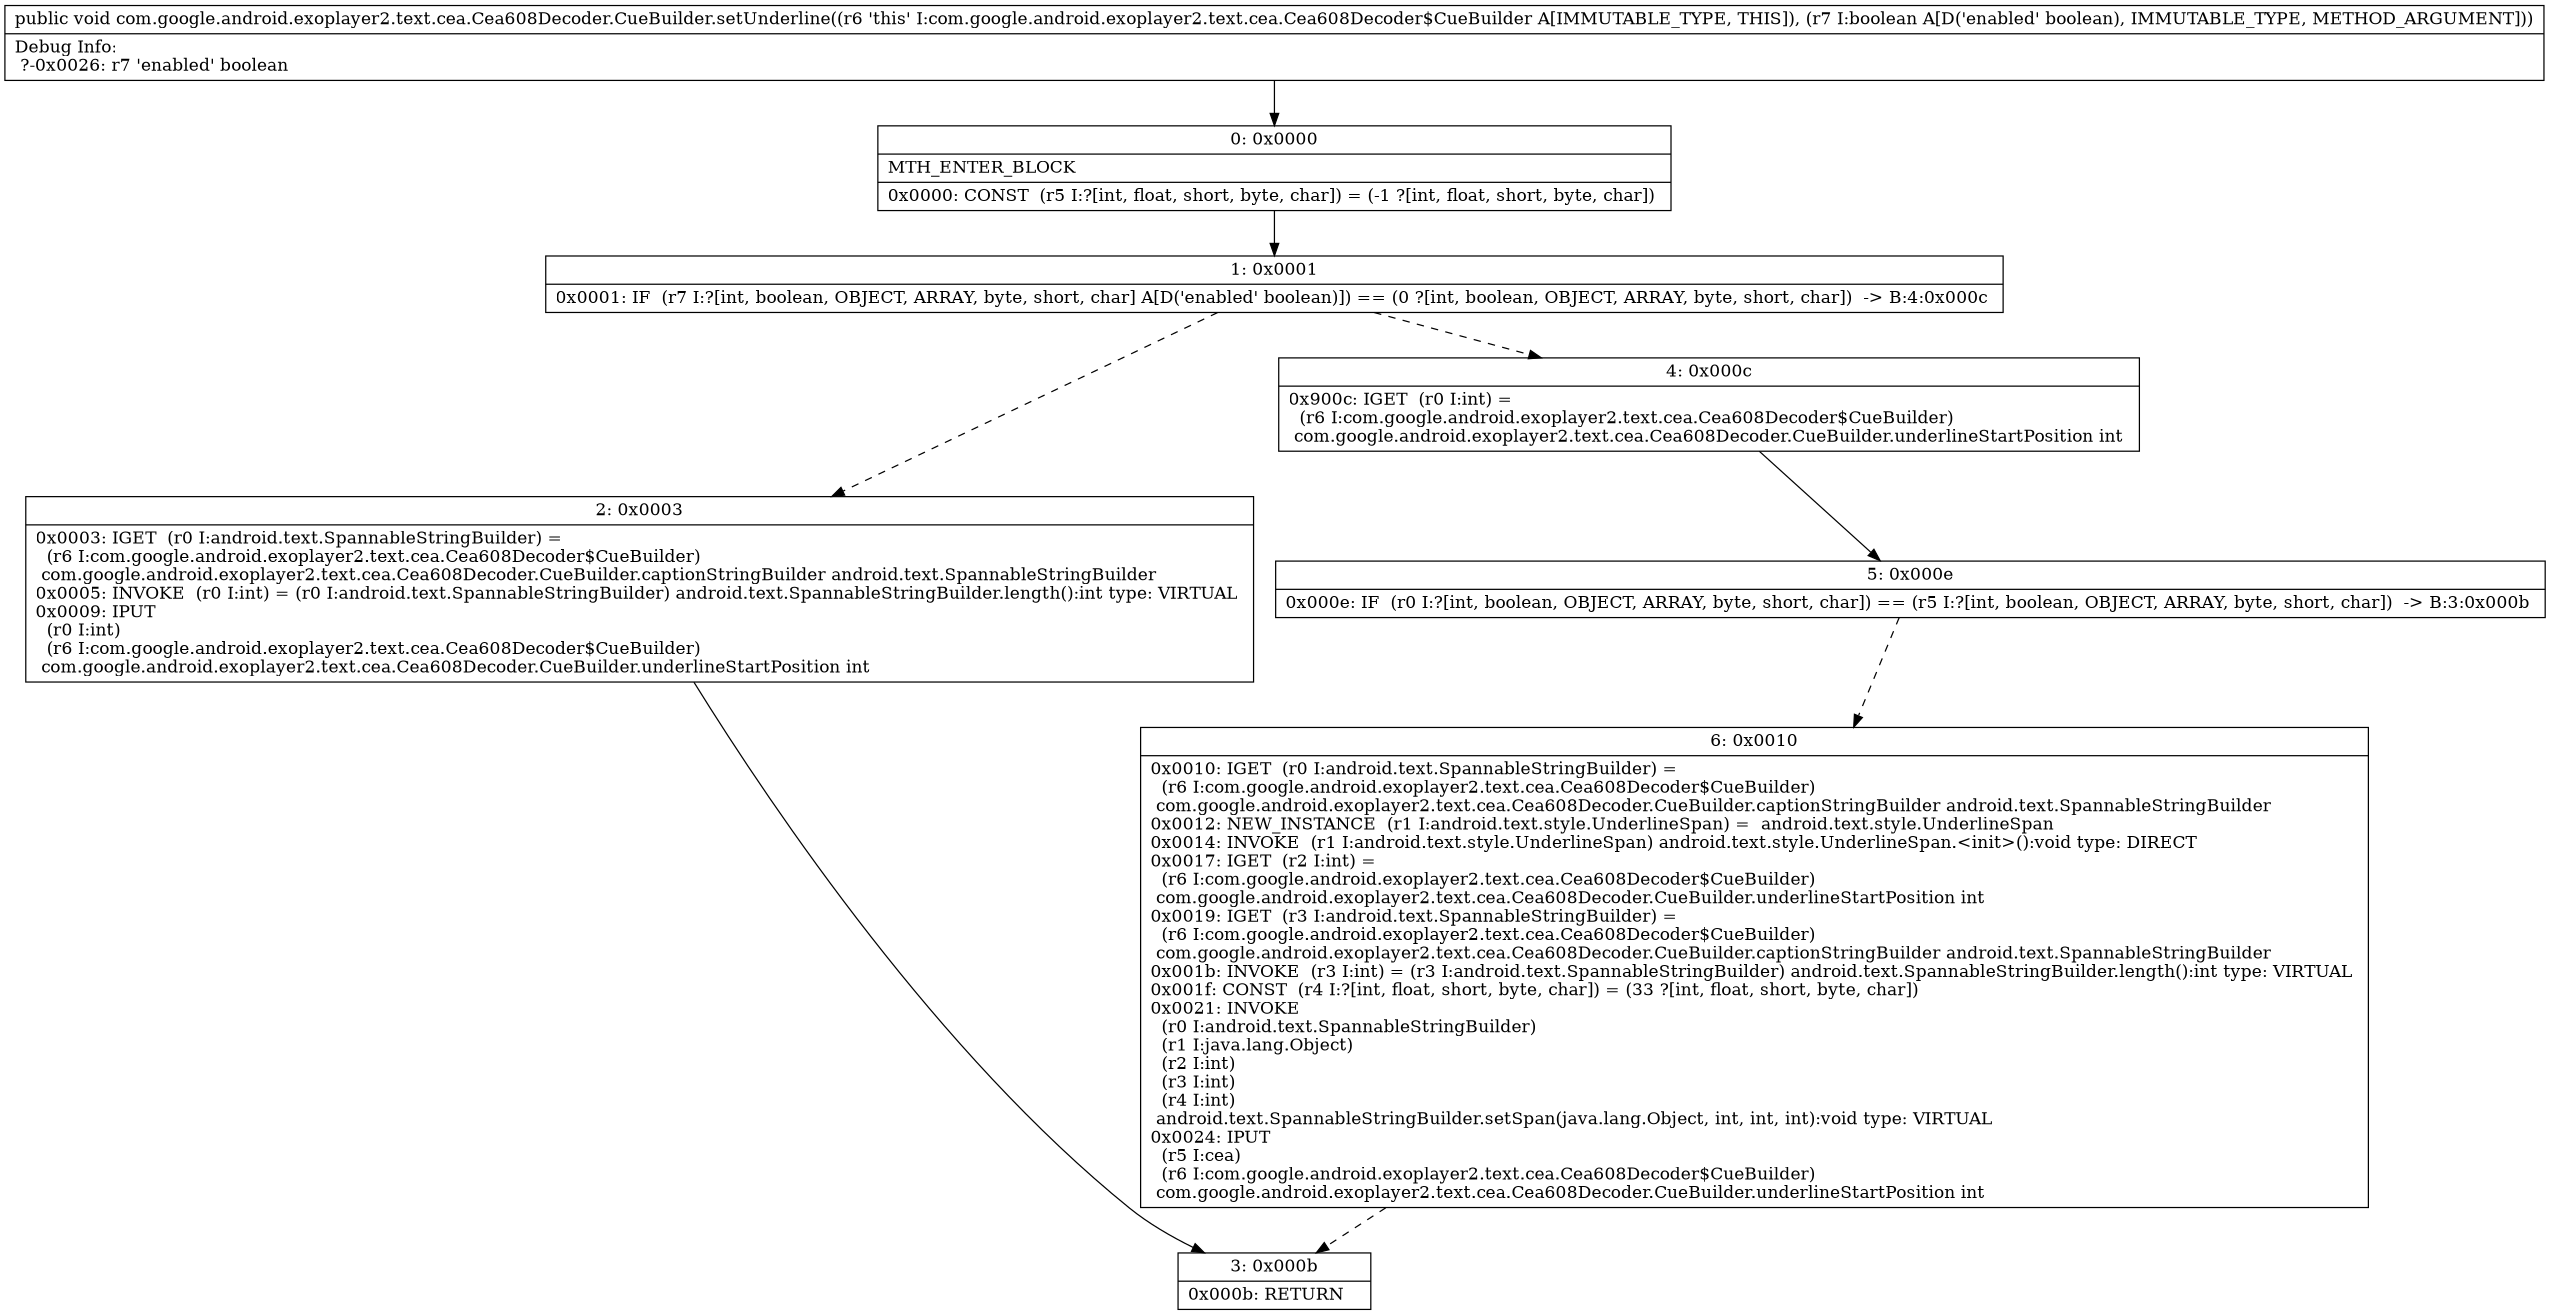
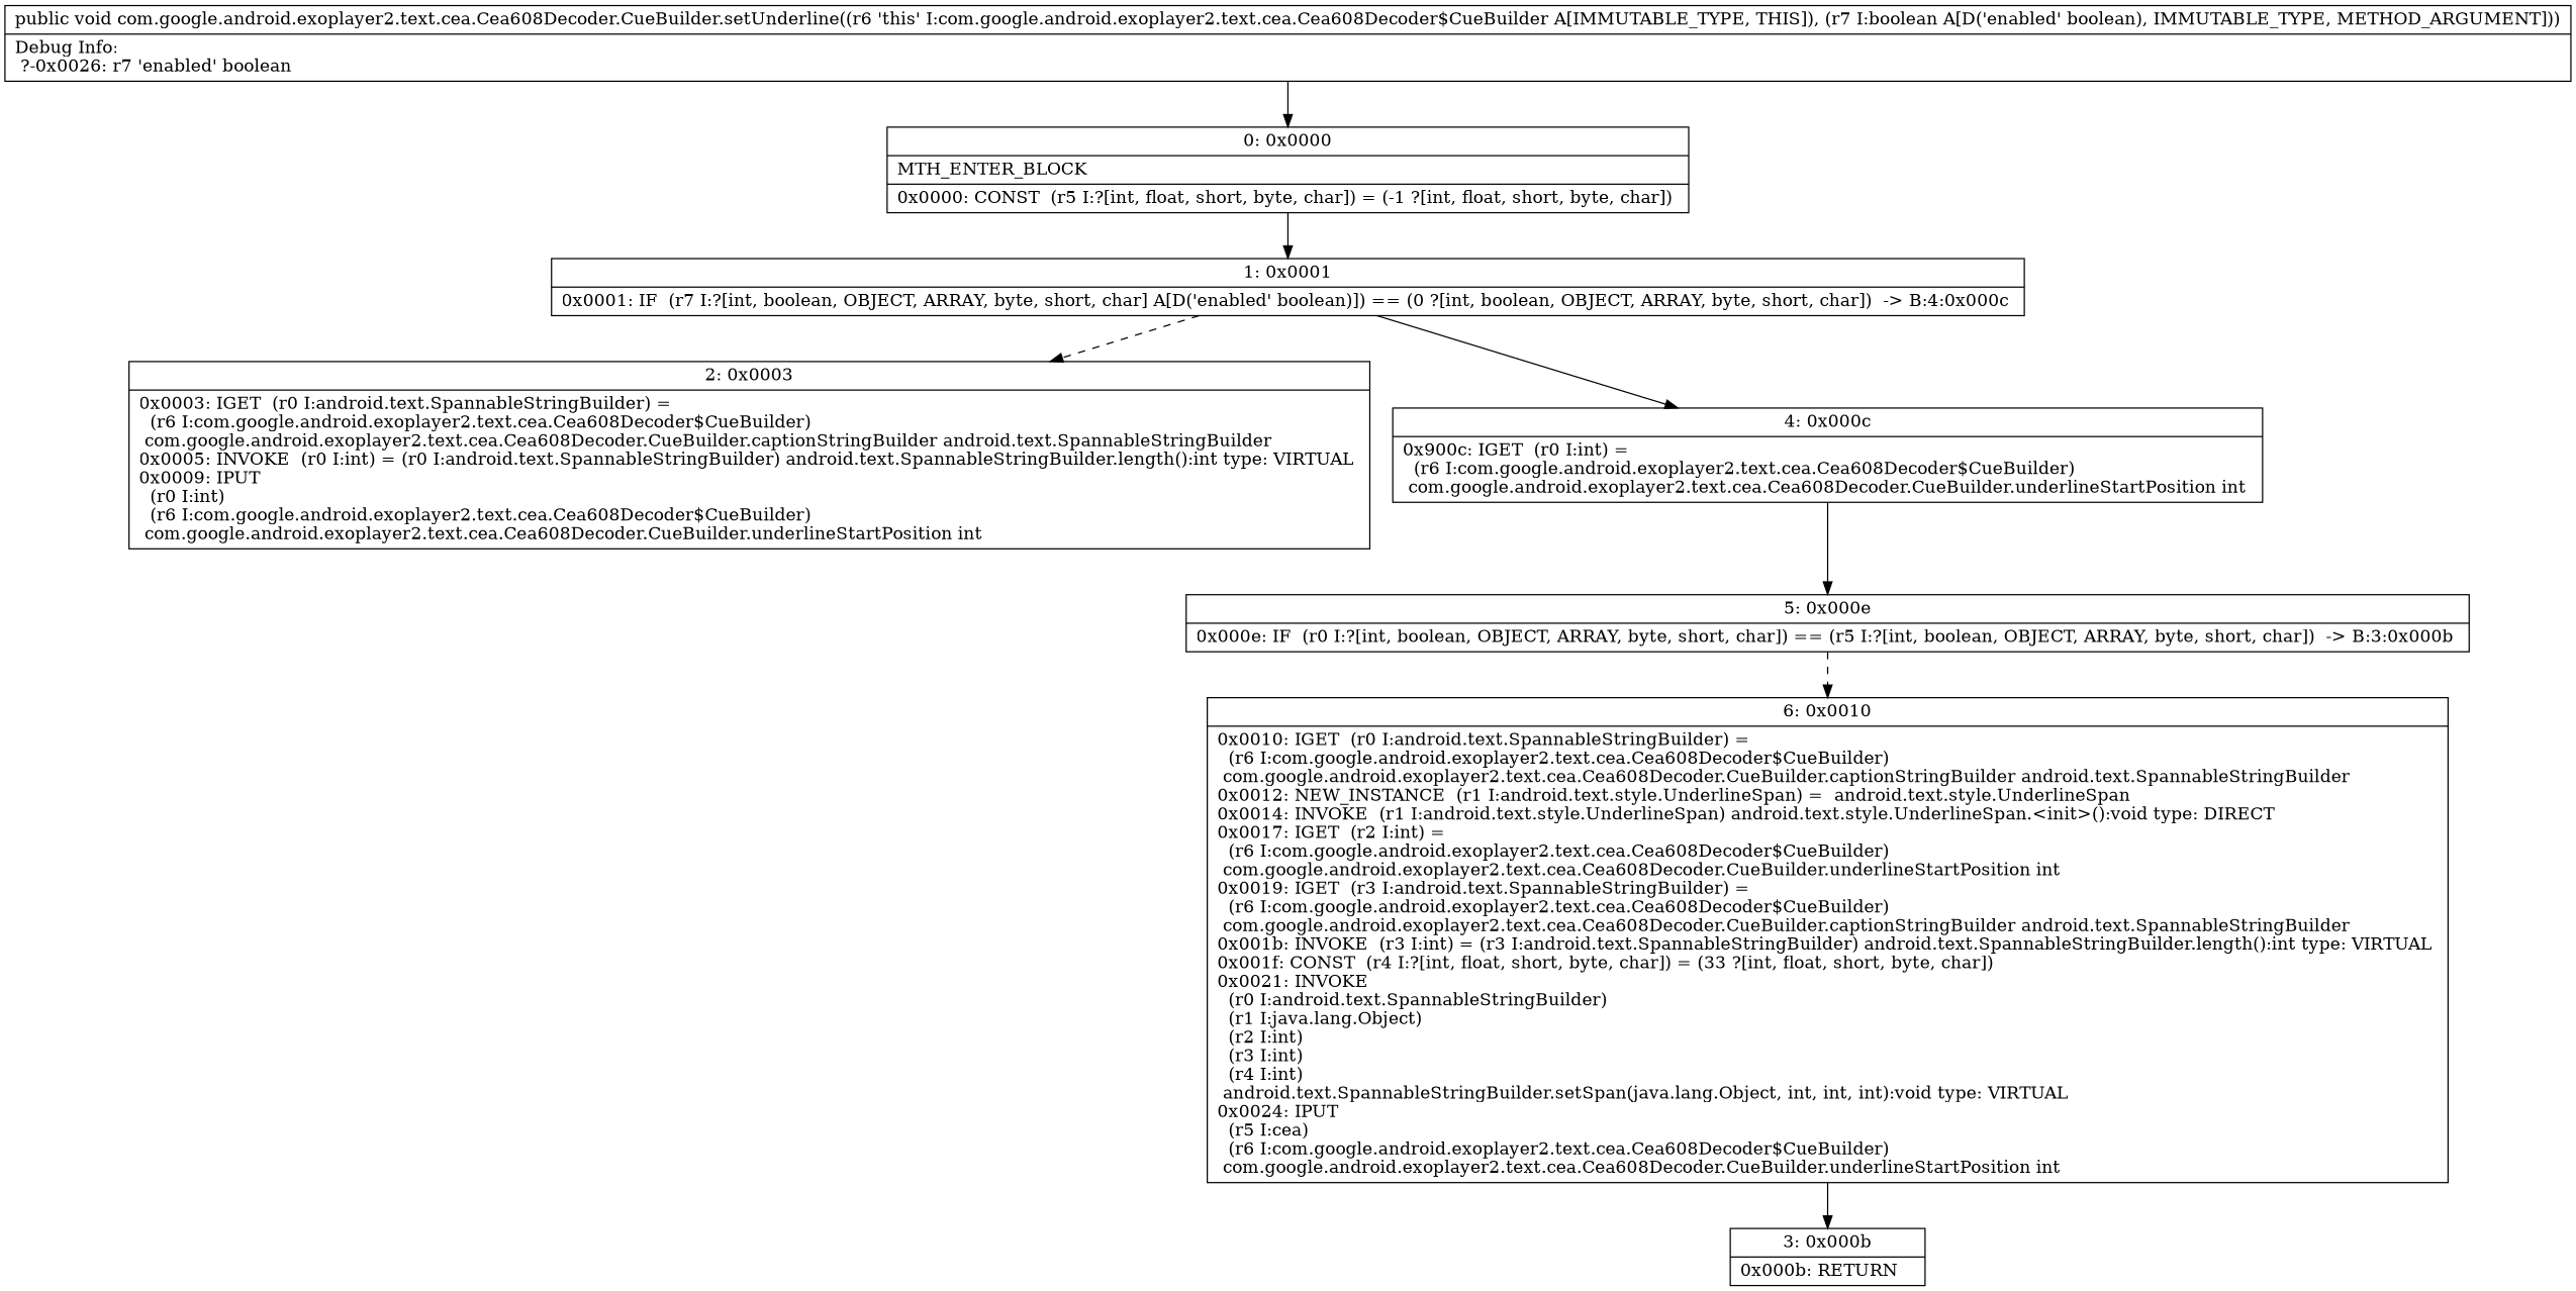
  digraph {
    node [shape=record]
    n1 [label="{0\:\ 0x0000|MTH_ENTER_BLOCK\l|0x0000: CONST  (r5 I:?[int, float, short, byte, char]) = (\-1 ?[int, float, short, byte, char]) \l}"]
    n2 [label="{1\:\ 0x0001|0x0001: IF  (r7 I:?[int, boolean, OBJECT, ARRAY, byte, short, char] A[D('enabled' boolean)]) == (0 ?[int, boolean, OBJECT, ARRAY, byte, short, char])  \-\> B:4:0x000c \l}"]
    n3 [label="{2\:\ 0x0003|0x0003: IGET  (r0 I:android.text.SpannableStringBuilder) = \l  (r6 I:com.google.android.exoplayer2.text.cea.Cea608Decoder$CueBuilder)\l com.google.android.exoplayer2.text.cea.Cea608Decoder.CueBuilder.captionStringBuilder android.text.SpannableStringBuilder \l0x0005: INVOKE  (r0 I:int) = (r0 I:android.text.SpannableStringBuilder) android.text.SpannableStringBuilder.length():int type: VIRTUAL \l0x0009: IPUT  \l  (r0 I:int)\l  (r6 I:com.google.android.exoplayer2.text.cea.Cea608Decoder$CueBuilder)\l com.google.android.exoplayer2.text.cea.Cea608Decoder.CueBuilder.underlineStartPosition int \l}"]
    n4 [label="{4\:\ 0x000c|0x900c: IGET  (r0 I:int) = \l  (r6 I:com.google.android.exoplayer2.text.cea.Cea608Decoder$CueBuilder)\l com.google.android.exoplayer2.text.cea.Cea608Decoder.CueBuilder.underlineStartPosition int \l}"]
    n5 [label="{3\:\ 0x000b|0x000b: RETURN   \l}"]
    n6 [label="{5\:\ 0x000e|0x000e: IF  (r0 I:?[int, boolean, OBJECT, ARRAY, byte, short, char]) == (r5 I:?[int, boolean, OBJECT, ARRAY, byte, short, char])  \-\> B:3:0x000b \l}"]
    n7 [label="{6\:\ 0x0010|0x0010: IGET  (r0 I:android.text.SpannableStringBuilder) = \l  (r6 I:com.google.android.exoplayer2.text.cea.Cea608Decoder$CueBuilder)\l com.google.android.exoplayer2.text.cea.Cea608Decoder.CueBuilder.captionStringBuilder android.text.SpannableStringBuilder \l0x0012: NEW_INSTANCE  (r1 I:android.text.style.UnderlineSpan) =  android.text.style.UnderlineSpan \l0x0014: INVOKE  (r1 I:android.text.style.UnderlineSpan) android.text.style.UnderlineSpan.\<init\>():void type: DIRECT \l0x0017: IGET  (r2 I:int) = \l  (r6 I:com.google.android.exoplayer2.text.cea.Cea608Decoder$CueBuilder)\l com.google.android.exoplayer2.text.cea.Cea608Decoder.CueBuilder.underlineStartPosition int \l0x0019: IGET  (r3 I:android.text.SpannableStringBuilder) = \l  (r6 I:com.google.android.exoplayer2.text.cea.Cea608Decoder$CueBuilder)\l com.google.android.exoplayer2.text.cea.Cea608Decoder.CueBuilder.captionStringBuilder android.text.SpannableStringBuilder \l0x001b: INVOKE  (r3 I:int) = (r3 I:android.text.SpannableStringBuilder) android.text.SpannableStringBuilder.length():int type: VIRTUAL \l0x001f: CONST  (r4 I:?[int, float, short, byte, char]) = (33 ?[int, float, short, byte, char]) \l0x0021: INVOKE  \l  (r0 I:android.text.SpannableStringBuilder)\l  (r1 I:java.lang.Object)\l  (r2 I:int)\l  (r3 I:int)\l  (r4 I:int)\l android.text.SpannableStringBuilder.setSpan(java.lang.Object, int, int, int):void type: VIRTUAL \l0x0024: IPUT  \l  (r5 I:cea)\l  (r6 I:com.google.android.exoplayer2.text.cea.Cea608Decoder$CueBuilder)\l com.google.android.exoplayer2.text.cea.Cea608Decoder.CueBuilder.underlineStartPosition int \l}"]
    n8 [label="{public void com.google.android.exoplayer2.text.cea.Cea608Decoder.CueBuilder.setUnderline((r6 'this' I:com.google.android.exoplayer2.text.cea.Cea608Decoder$CueBuilder A[IMMUTABLE_TYPE, THIS]), (r7 I:boolean A[D('enabled' boolean), IMMUTABLE_TYPE, METHOD_ARGUMENT]))  | Debug Info:\l  ?\-0x0026: r7 'enabled' boolean\l}"]
    n1 -> n2
    n2 -> n3 [style=dashed]
-   n2 -> n4 [style=dashed]
-   n3 -> n5
+   n2 -> n4
    n4 -> n6
    n6 -> n7 [style=dashed]
-   n7 -> n5 [style=dashed]
+   n7 -> n5
    n8 -> n1
  }
